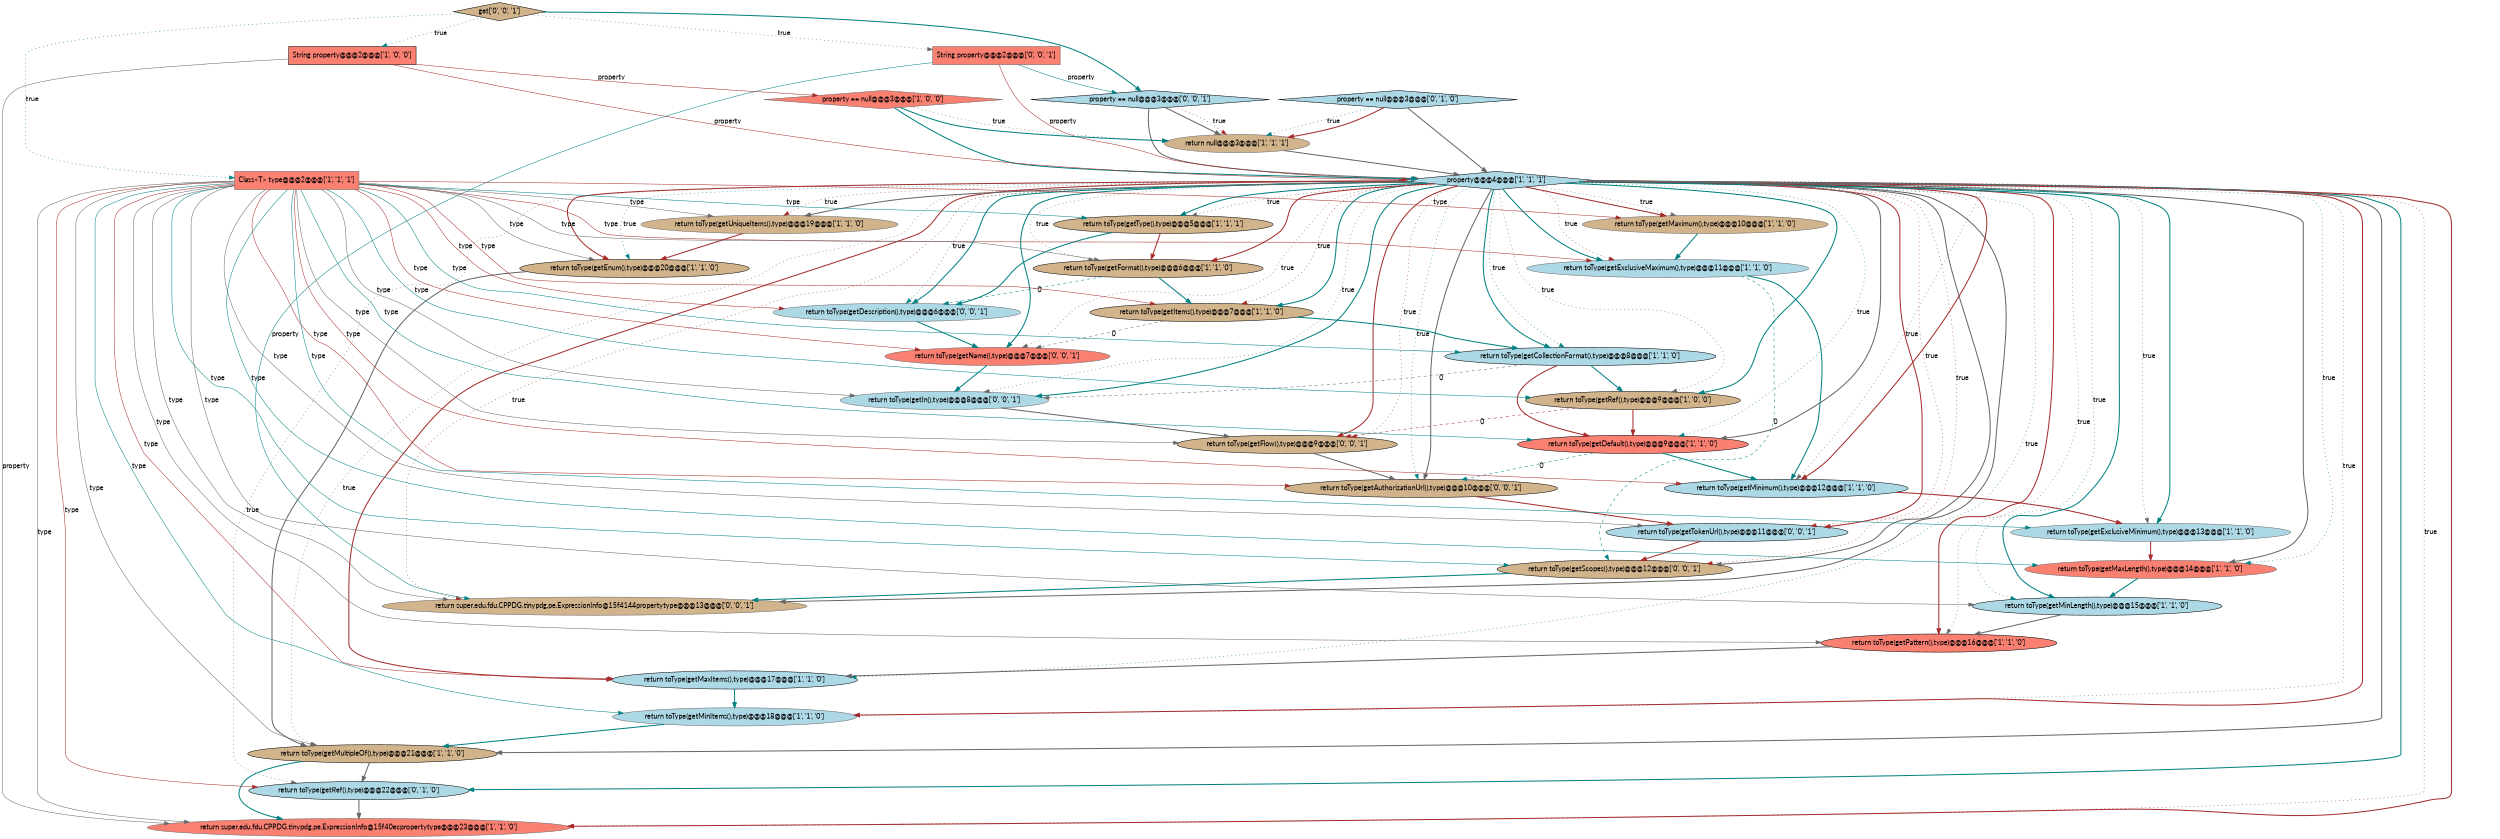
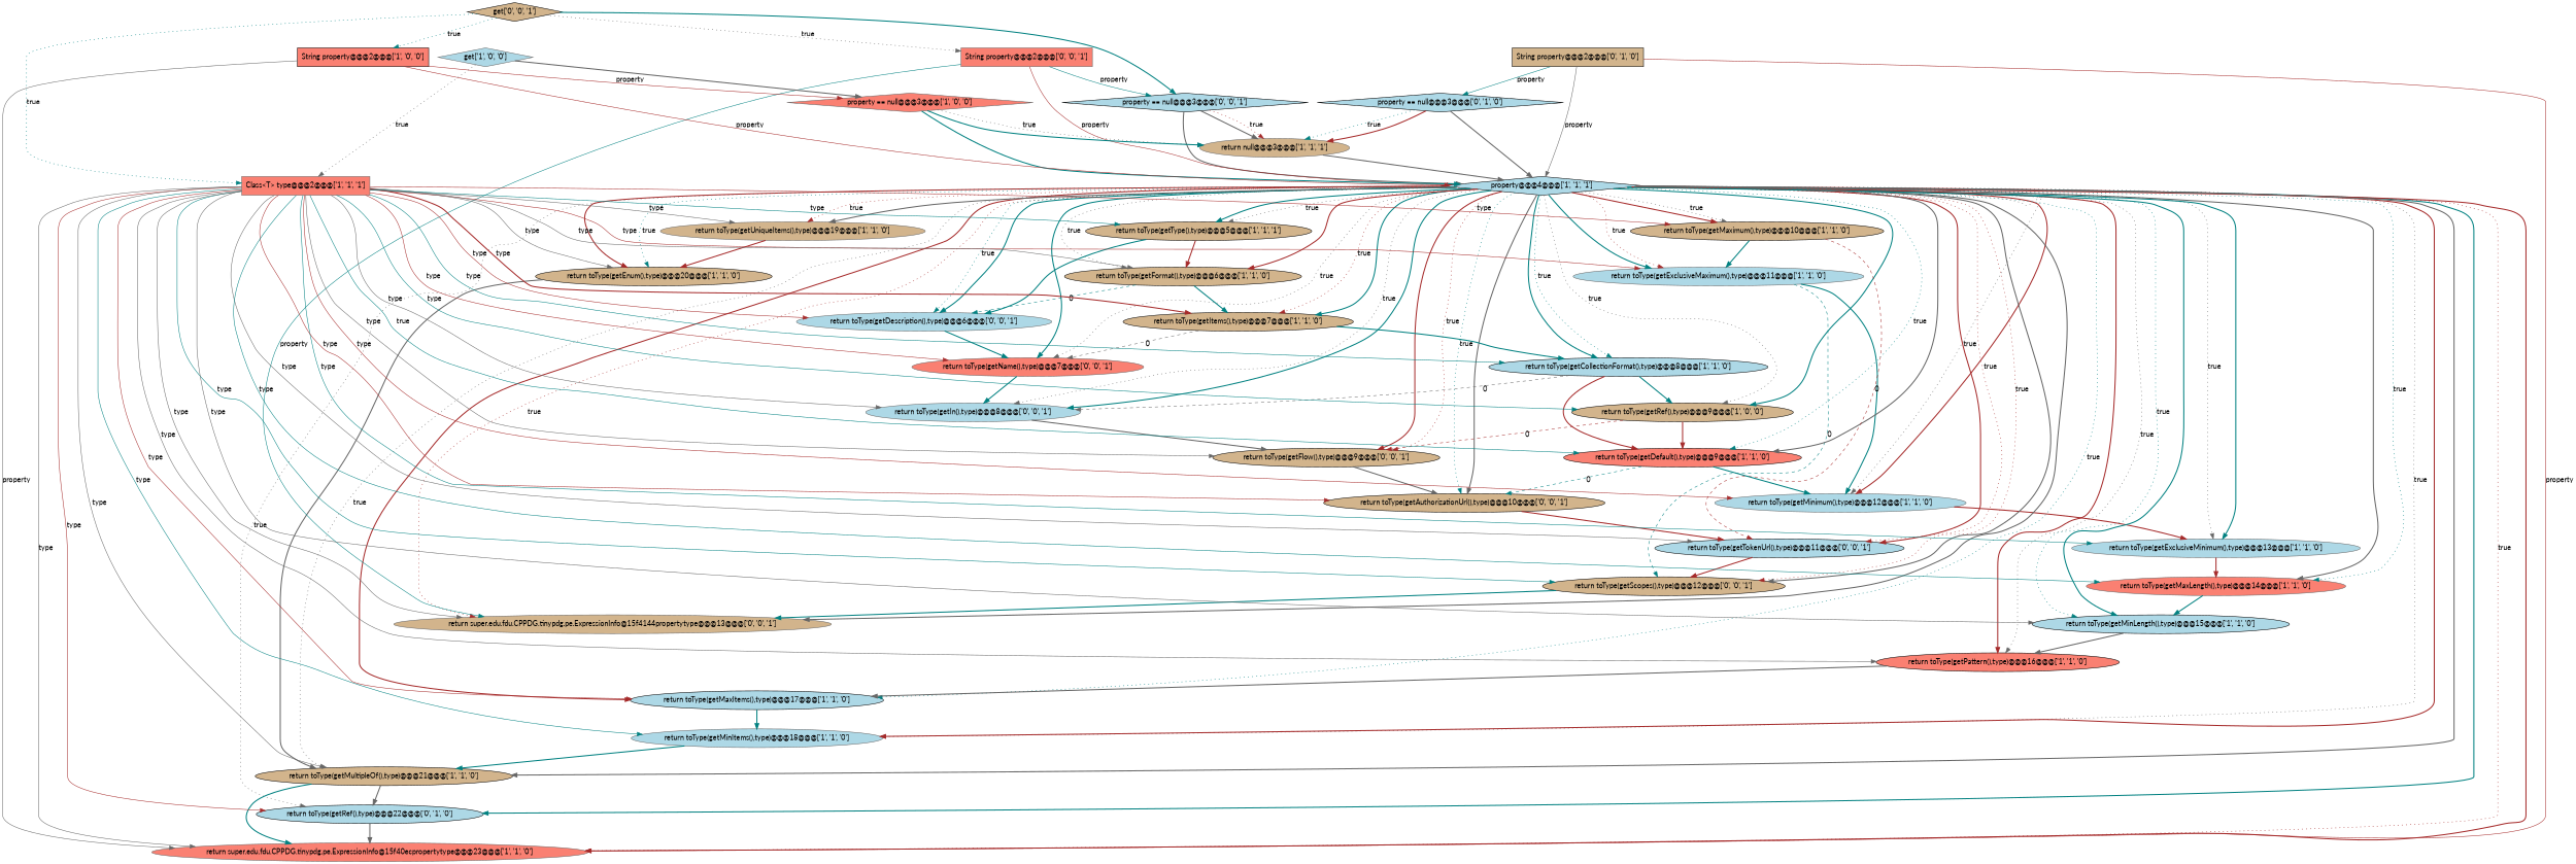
  digraph {
    fontname=Lato
    node [color=black fillcolor=lightblue fontname=Lato shape=ellipse style=filled]
    edge [color=teal fontname=Lato style=bold]
    n1 [color=gray40 label="return toType(getExclusiveMaximum(),type)@@@11@@@['1', '1', '0']"]
-   n2 [label="return toType(getMinimum(),type)@@@12@@@['1', '1', '0']"]
+   n2 [color=gray40 label="return toType(getMinimum(),type)@@@12@@@['1', '1', '0']"]
    n3 [fillcolor=tan label="return toType(getScopes(),type)@@@12@@@['0', '0', '1']"]
    n4 [color=gray40 label="return toType(getExclusiveMinimum(),type)@@@13@@@['1', '1', '0']"]
    n5 [color=gray40 fillcolor=tan label="return super.edu.fdu.CPPDG.tinypdg.pe.ExpressionInfo@15f4144propertytype@@@13@@@['0', '0', '1']"]
    n6 [label="property@@@4@@@['1', '1', '1']" shape=diamond]
    n7 [fillcolor=salmon label="return toType(getPattern(),type)@@@16@@@['1', '1', '0']"]
    n8 [color=gray40 fillcolor=salmon label="return toType(getName(),type)@@@7@@@['0', '0', '1']"]
    n9 [fillcolor=tan label="return toType(getEnum(),type)@@@20@@@['1', '1', '0']"]
    n10 [label="return toType(getCollectionFormat(),type)@@@8@@@['1', '1', '0']"]
    n11 [color=gray40 label="return toType(getDescription(),type)@@@6@@@['0', '0', '1']"]
    n12 [color=gray40 label="return toType(getIn(),type)@@@8@@@['0', '0', '1']"]
    n13 [fillcolor=tan label="return toType(getAuthorizationUrl(),type)@@@10@@@['0', '0', '1']"]
    n14 [fillcolor=tan label="return toType(getFlow(),type)@@@9@@@['0', '0', '1']"]
    n15 [color=gray40 label="return toType(getMinItems(),type)@@@18@@@['1', '1', '0']"]
    n16 [label="return toType(getMaxItems(),type)@@@17@@@['1', '1', '0']"]
    n17 [label="return toType(getTokenUrl(),type)@@@11@@@['0', '0', '1']"]
    n18 [label="return toType(getMinLength(),type)@@@15@@@['1', '1', '0']"]
    n19 [fillcolor=tan label="return toType(getItems(),type)@@@7@@@['1', '1', '0']"]
    n20 [label="return toType(getRef(),type)@@@22@@@['0', '1', '0']"]
-   n21 [color=gray40 fillcolor=tan label="return toType(getMaximum(),type)@@@10@@@['1', '1', '0']"]
+   n21 [fillcolor=tan label="return toType(getMaximum(),type)@@@10@@@['1', '1', '0']"]
    n22 [fillcolor=tan label="return toType(getRef(),type)@@@9@@@['1', '0', '0']"]
    n23 [color=gray40 fillcolor=salmon label="return super.edu.fdu.CPPDG.tinypdg.pe.ExpressionInfo@15f40ecpropertytype@@@23@@@['1', '1', '0']"]
    n24 [color=gray40 fillcolor=tan label="return toType(getUniqueItems(),type)@@@19@@@['1', '1', '0']"]
    n25 [fillcolor=tan label="return toType(getFormat(),type)@@@6@@@['1', '1', '0']"]
    n26 [fillcolor=salmon label="return toType(getDefault(),type)@@@9@@@['1', '1', '0']"]
    n27 [fillcolor=tan label="return toType(getType(),type)@@@5@@@['1', '1', '1']"]
    n28 [fillcolor=tan label="return toType(getMultipleOf(),type)@@@21@@@['1', '1', '0']"]
    n29 [color=gray40 fillcolor=salmon label="return toType(getMaxLength(),type)@@@14@@@['1', '1', '0']"]
    n30 [label="property == null@@@3@@@['0', '0', '1']" shape=diamond]
    n31 [color=gray40 fillcolor=tan label="return null@@@3@@@['1', '1', '1']"]
    n32 [color=gray40 fillcolor=salmon label="String property@@@2@@@['0', '0', '1']" shape=box]
    n33 [color=gray40 fillcolor=salmon label="property == null@@@3@@@['1', '0', '0']" shape=diamond]
    n34 [color=gray40 fillcolor=salmon label="Class<T> type@@@2@@@['1', '1', '1']" shape=box]
+   n35 [color=gray40 label="get['1', '0', '0']" shape=diamond]
    n36 [fillcolor=salmon label="String property@@@2@@@['1', '0', '0']" shape=box]
    n37 [fillcolor=tan label="get['0', '0', '1']" shape=diamond]
+   n38 [fillcolor=tan label="String property@@@2@@@['0', '1', '0']" shape=box]
    n39 [label="property == null@@@3@@@['0', '1', '0']" shape=diamond]
    n1 -> n2
    n1 -> n3 [label=0 style=dashed]
    n2 -> n4 [color=brown]
    n3 -> n5
    n4 -> n29 [color=brown]
    n6 -> n1 [color=brown label=true style=dotted]
    n6 -> n1
    n6 -> n2 [color=gray40 label=true style=dotted]
    n6 -> n2 [color=brown]
    n6 -> n3 [color=brown label=true style=dotted]
    n6 -> n3 [color=gray40]
    n6 -> n4 [color=gray40 label=true style=dotted]
    n6 -> n4
    n6 -> n5 [color=gray40]
    n6 -> n5 [color=brown label=true style=dotted]
    n6 -> n7 [color=brown]
    n6 -> n7 [color=gray40 label=true style=dotted]
    n6 -> n8 [color=gray40 label=true style=dotted]
    n6 -> n8
    n6 -> n9 [color=brown]
    n6 -> n9 [label=true style=dotted]
    n6 -> n10 [label=true style=dotted]
    n6 -> n10
    n6 -> n11 [label=true style=dotted]
    n6 -> n11
    n6 -> n12 [color=gray40 label=true style=dotted]
    n6 -> n12
    n6 -> n13 [label=true style=dotted]
    n6 -> n13 [color=gray40]
    n6 -> n14 [color=brown label=true style=dotted]
    n6 -> n14 [color=brown]
    n6 -> n15 [color=gray40 label=true style=dotted]
    n6 -> n15 [color=brown]
    n6 -> n16 [label=true style=dotted]
    n6 -> n16 [color=brown]
    n6 -> n17 [color=brown]
    n6 -> n17 [color=brown label=true style=dotted]
    n6 -> n18 [label=true style=dotted]
    n6 -> n18
    n6 -> n19
    n6 -> n19 [color=brown label=true style=dotted]
    n6 -> n20 [color=gray40 label=true style=dotted]
    n6 -> n20
    n6 -> n21 [color=brown]
    n6 -> n21 [color=gray40 label=true style=dotted]
    n6 -> n22
    n6 -> n22 [color=gray40 label=true style=dotted]
    n6 -> n23 [color=brown label=true style=dotted]
    n6 -> n23 [color=brown]
    n6 -> n24 [color=brown label=true style=dotted]
    n6 -> n24 [color=gray40]
    n6 -> n25 [color=gray40 label=true style=dotted]
    n6 -> n25 [color=brown]
    n6 -> n26 [color=gray40]
    n6 -> n26 [label=true style=dotted]
    n6 -> n27 [color=gray40 label=true style=dotted]
    n6 -> n27
    n6 -> n28 [color=gray40 label=true style=dotted]
    n6 -> n28 [color=gray40]
    n6 -> n29 [label=true style=dotted]
    n6 -> n29 [color=gray40]
    n7 -> n16 [color=gray40]
    n8 -> n12
    n9 -> n28 [color=gray40]
    n10 -> n12 [color=gray40 label=0 style=dashed]
    n10 -> n22
    n10 -> n26 [color=brown]
    n11 -> n8
    n12 -> n14 [color=gray40]
    n13 -> n17 [color=brown]
    n14 -> n13 [color=gray40]
    n15 -> n28
    n16 -> n15
    n17 -> n3 [color=brown]
    n18 -> n7 [color=gray40]
    n19 -> n8 [color=gray40 label=0 style=dashed]
    n19 -> n10
    n20 -> n23 [color=gray40]
    n21 -> n1
+   n21 -> n17 [color=brown label=0 style=dashed]
    n22 -> n14 [color=brown label=0 style=dashed]
    n22 -> n26 [color=brown]
    n24 -> n9 [color=brown]
    n25 -> n11 [label=0 style=dashed]
    n25 -> n19
    n26 -> n2
    n26 -> n13 [label=0 style=dashed]
    n27 -> n11
    n27 -> n25 [color=brown]
    n28 -> n20 [color=gray40]
    n28 -> n23
    n29 -> n18
    n30 -> n6 [color=gray40]
    n30 -> n31 [color=gray40]
    n30 -> n31 [color=brown label=true style=dotted]
    n31 -> n6 [color=gray40]
    n32 -> n5 [label=property style=solid]
    n32 -> n6 [color=brown label=property style=solid]
    n32 -> n30 [label=property style=solid]
    n33 -> n6
    n33 -> n31 [color=gray40 label=true style=dotted]
    n33 -> n31
    n34 -> n1 [color=brown label=type style=solid]
    n34 -> n2 [color=brown label=type style=solid]
    n34 -> n3 [label=type style=solid]
    n34 -> n4 [label=type style=solid]
    n34 -> n5 [color=gray40 label=type style=solid]
    n34 -> n7 [color=gray40 label=type style=solid]
    n34 -> n8 [color=brown label=type style=solid]
    n34 -> n9 [color=gray40 label=type style=solid]
    n34 -> n10 [label=type style=solid]
    n34 -> n11 [color=brown label=type style=solid]
    n34 -> n12 [color=gray40 label=type style=solid]
    n34 -> n13 [color=brown label=type style=solid]
    n34 -> n14 [color=gray40 label=type style=solid]
    n34 -> n15 [label=type style=solid]
    n34 -> n16 [color=brown label=type style=solid]
    n34 -> n17 [color=gray40 label=type style=solid]
    n34 -> n18 [color=gray40 label=type style=solid]
-   n34 -> n19 [color=brown label=type style=solid]
+   n34 -> n19 [color=brown label=type]
    n34 -> n20 [color=brown label=type style=solid]
    n34 -> n21 [color=brown label=type style=solid]
    n34 -> n22 [label=type style=solid]
    n34 -> n23 [color=gray40 label=type style=solid]
    n34 -> n24 [color=gray40 label=type style=solid]
    n34 -> n25 [color=gray40 label=type style=solid]
-   n34 -> n26 [label=type style=solid]
+   n34 -> n26 [label=true style=solid]
    n34 -> n27 [label=type style=solid]
    n34 -> n28 [color=gray40 label=type style=solid]
    n34 -> n29 [label=type style=solid]
+   n35 -> n33 [color=gray40]
+   n35 -> n34 [color=gray40 label=true style=dotted]
    n36 -> n6 [color=brown label=property style=solid]
    n36 -> n23 [color=gray40 label=property style=solid]
    n36 -> n33 [color=brown label=property style=solid]
    n37 -> n30
    n37 -> n32 [color=gray40 label=true style=dotted]
    n37 -> n34 [label=true style=dotted]
    n37 -> n36 [label=true style=dotted]
+   n38 -> n6 [color=gray40 label=property style=solid]
+   n38 -> n23 [color=brown label=property style=solid]
+   n38 -> n39 [label=property style=solid]
    n39 -> n6 [color=gray40]
    n39 -> n31 [label=true style=dotted]
    n39 -> n31 [color=brown]
  }
